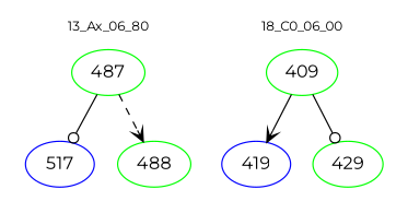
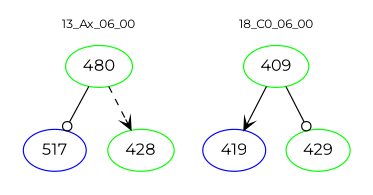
  digraph {
    fontname=Montserrat
    node [color=green fontname=Montserrat]
    edge [arrowhead=odot color=black fontname=Montserrat style=solid]
-   n1 [label=487]
+   n1 [label=480]
    n2 [color=blue label=517]
-   n3 [label=488]
+   n3 [label=428]
    n4 [label=409]
    n5 [color=blue label=419]
    n6 [label=429]
    subgraph cluster_1 {
      color=white
      fontsize=10
-     label="13_Ax_06_80"
+     label="13_Ax_06_00"
      n1
      n2
      n3
    }
    subgraph cluster_2 {
      color=white
      fontsize=10
      label="18_C0_06_00"
      n4
      n5
      n6
    }
    n1 -> n2
    n1 -> n3 [arrowhead=vee style=dashed]
    n4 -> n5 [arrowhead=vee]
    n4 -> n6
  }
